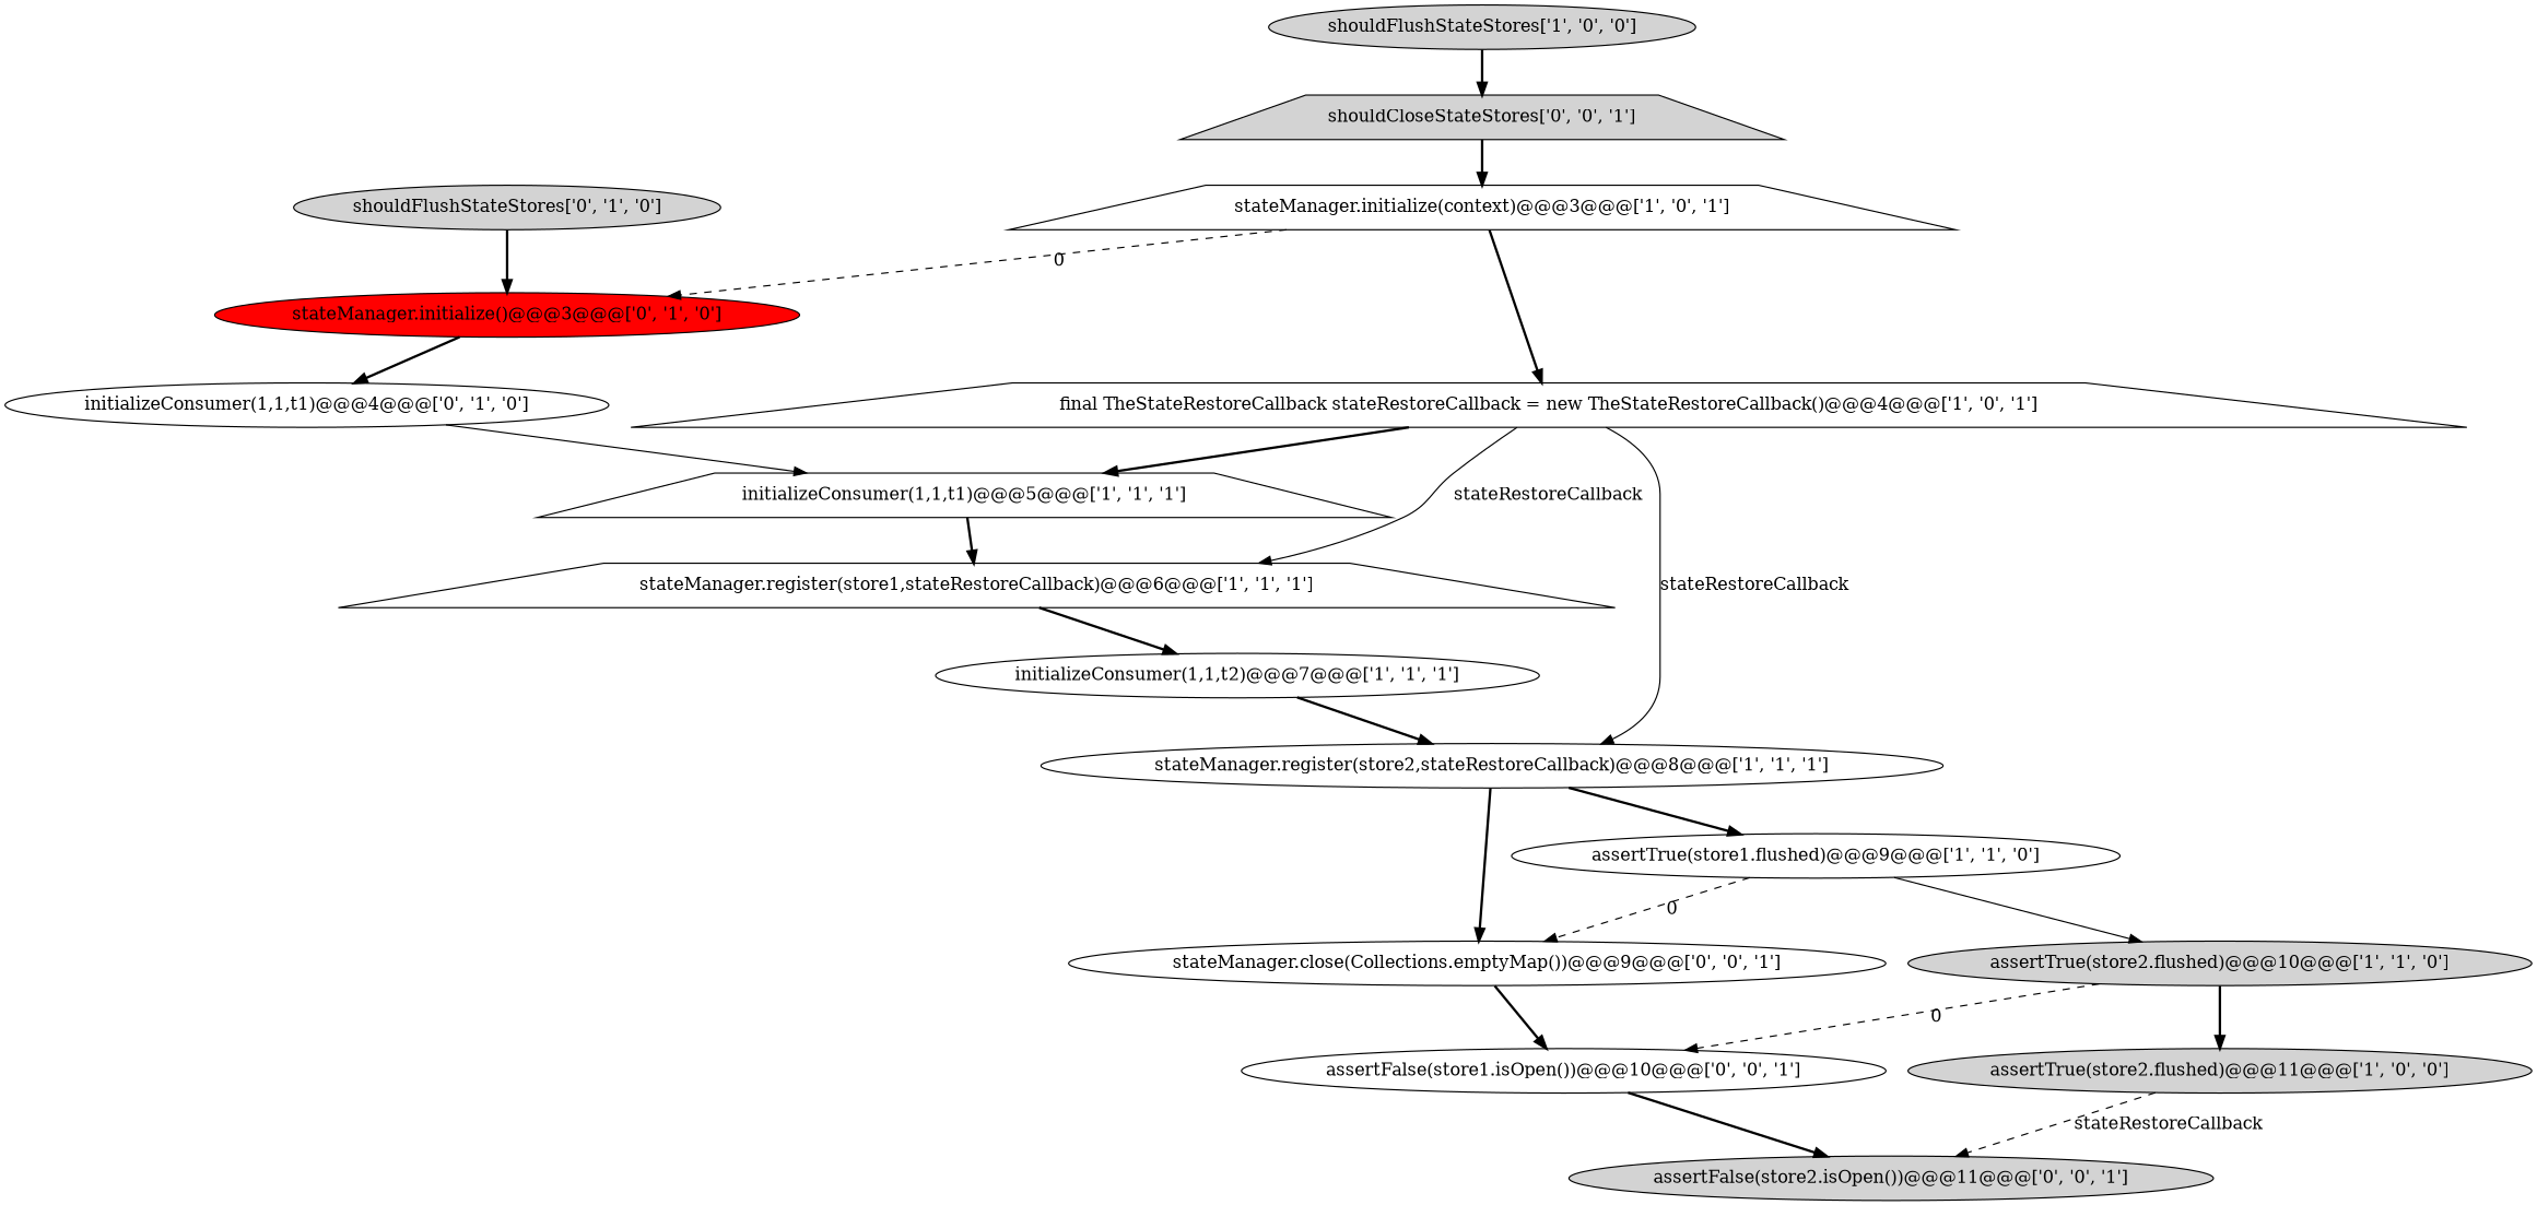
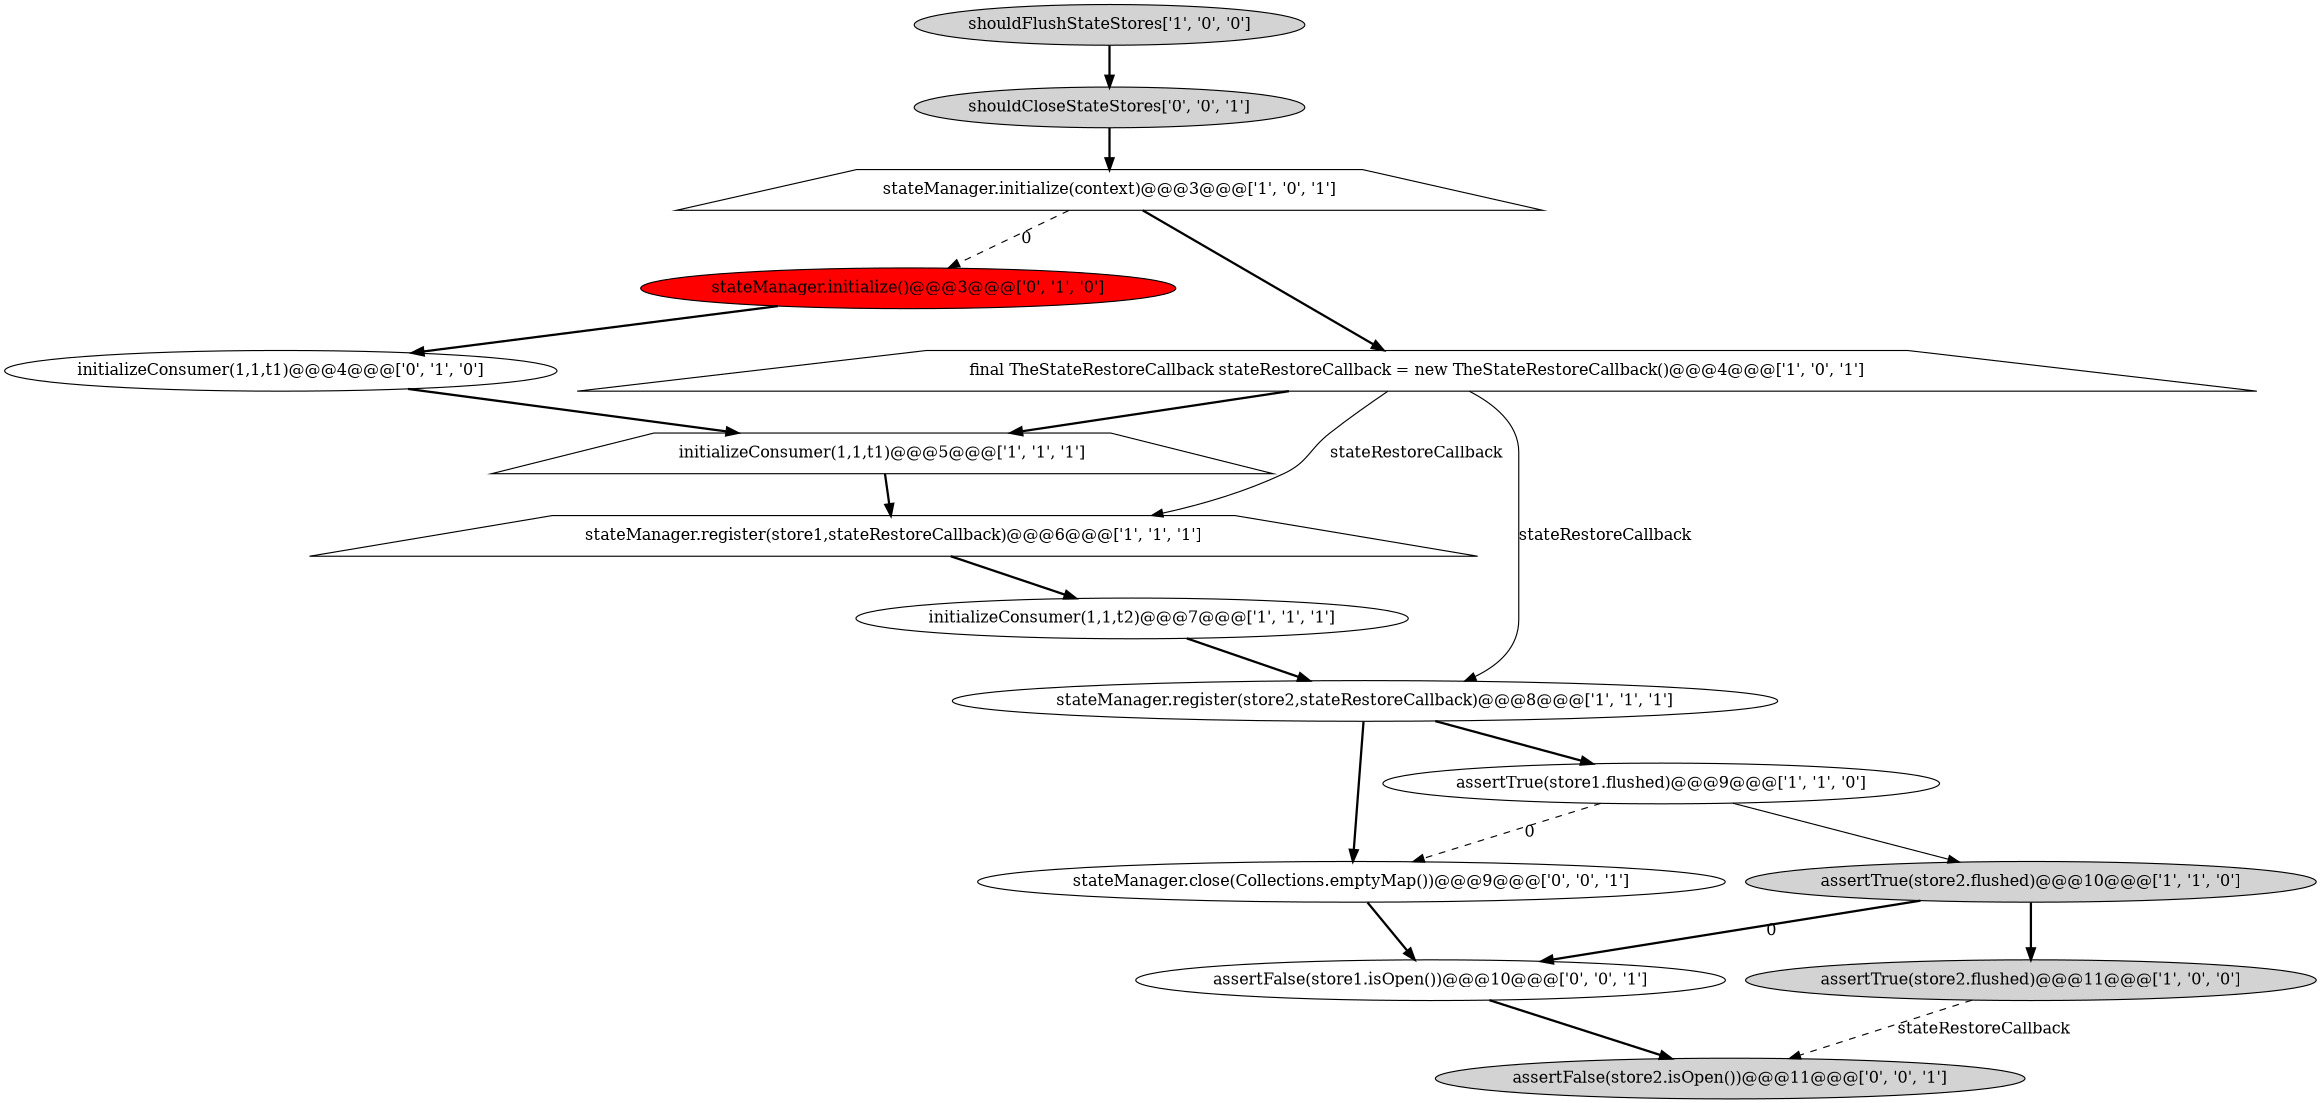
  digraph {
    node [fillcolor=white shape=ellipse style=filled]
    edge [style=bold]
    n1 [label="stateManager.close(Collections.emptyMap())@@@9@@@['0', '0', '1']"]
    n2 [label="assertFalse(store1.isOpen())@@@10@@@['0', '0', '1']"]
    n3 [fillcolor=lightgray label="assertFalse(store2.isOpen())@@@11@@@['0', '0', '1']"]
    n4 [fillcolor=lightgray label="shouldFlushStateStores['1', '0', '0']"]
-   n5 [fillcolor=lightgray label="shouldCloseStateStores['0', '0', '1']" shape=trapezium]
+   n5 [fillcolor=lightgray label="shouldCloseStateStores['0', '0', '1']"]
    n6 [label="stateManager.initialize(context)@@@3@@@['1', '0', '1']" shape=trapezium]
    n7 [label="final TheStateRestoreCallback stateRestoreCallback = new TheStateRestoreCallback()@@@4@@@['1', '0', '1']" shape=trapezium]
    n8 [fillcolor=red label="stateManager.initialize()@@@3@@@['0', '1', '0']"]
    n9 [label="stateManager.register(store2,stateRestoreCallback)@@@8@@@['1', '1', '1']"]
    n10 [label="assertTrue(store1.flushed)@@@9@@@['1', '1', '0']"]
    n11 [fillcolor=lightgray label="assertTrue(store2.flushed)@@@10@@@['1', '1', '0']"]
    n12 [label="initializeConsumer(1,1,t1)@@@4@@@['0', '1', '0']"]
    n13 [label="initializeConsumer(1,1,t1)@@@5@@@['1', '1', '1']" shape=trapezium]
    n14 [label="stateManager.register(store1,stateRestoreCallback)@@@6@@@['1', '1', '1']" shape=trapezium]
    n15 [fillcolor=lightgray label="assertTrue(store2.flushed)@@@11@@@['1', '0', '0']"]
    n16 [label="initializeConsumer(1,1,t2)@@@7@@@['1', '1', '1']"]
-   n17 [fillcolor=lightgray label="shouldFlushStateStores['0', '1', '0']"]
    n1 -> n2
    n2 -> n3
    n4 -> n5
    n5 -> n6
    n6 -> n7
    n6 -> n8 [label=0 style=dashed]
    n7 -> n9 [label=stateRestoreCallback style=solid]
    n7 -> n13
    n7 -> n14 [label=stateRestoreCallback style=solid]
    n8 -> n12
    n9 -> n1
    n9 -> n10
    n10 -> n1 [label=0 style=dashed]
    n10 -> n11 [style=solid]
-   n11 -> n2 [label=0 style=dashed]
+   n11 -> n2 [label=0]
    n11 -> n15
-   n12 -> n13 [style=solid]
+   n12 -> n13
    n13 -> n14
    n14 -> n16
    n15 -> n3 [label=stateRestoreCallback style=dashed]
    n16 -> n9
-   n17 -> n8
  }
